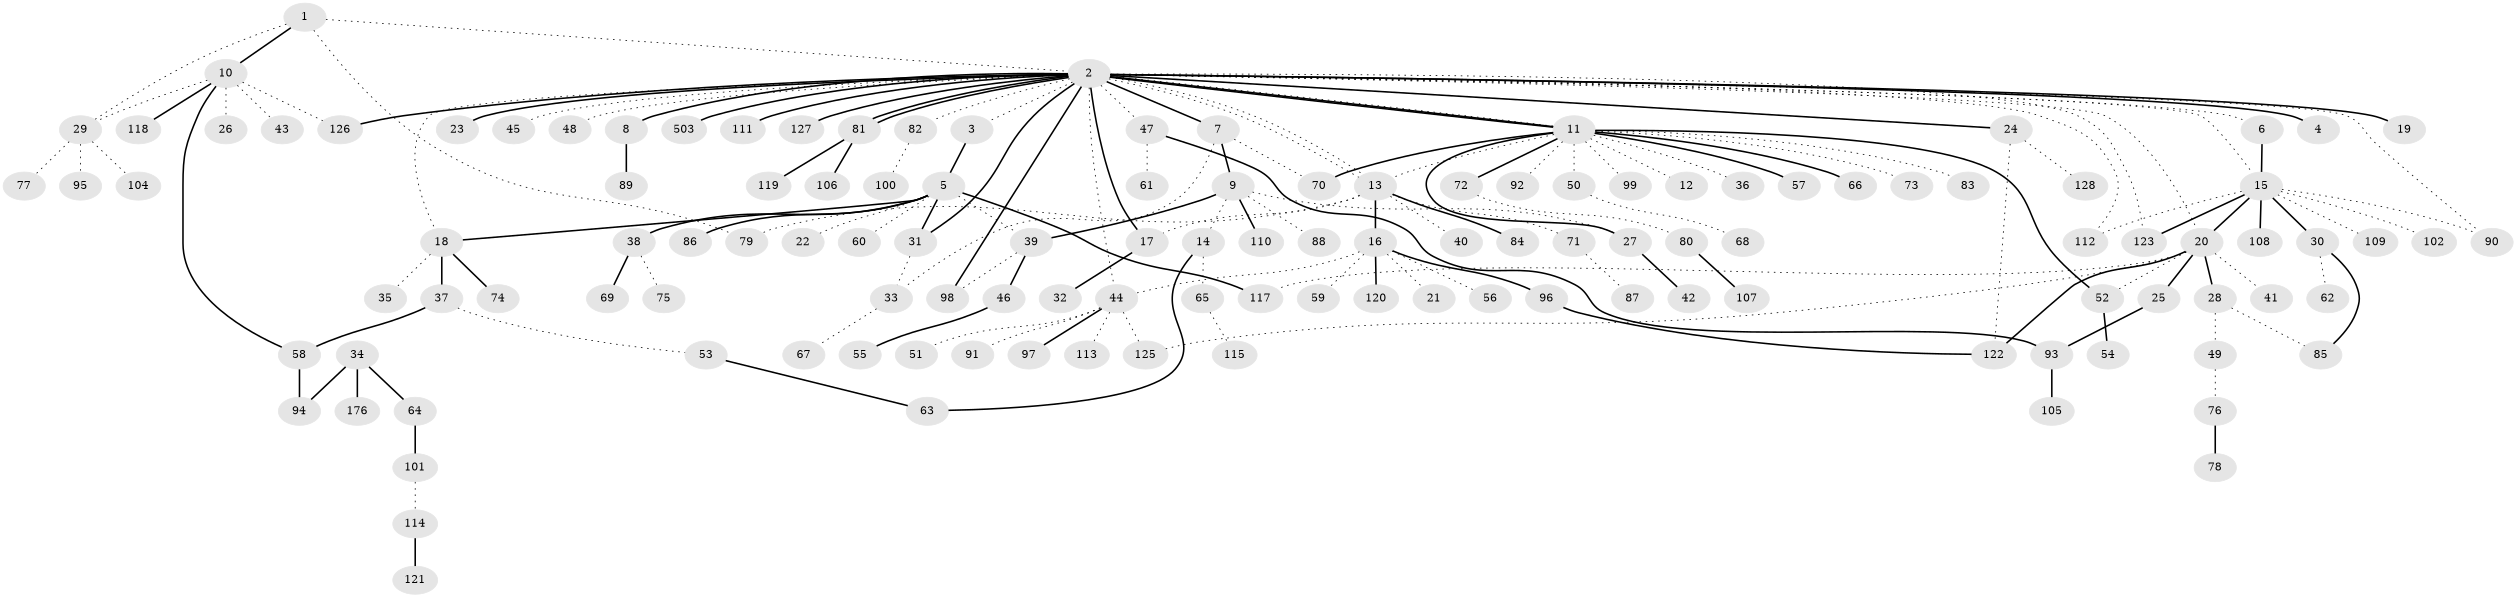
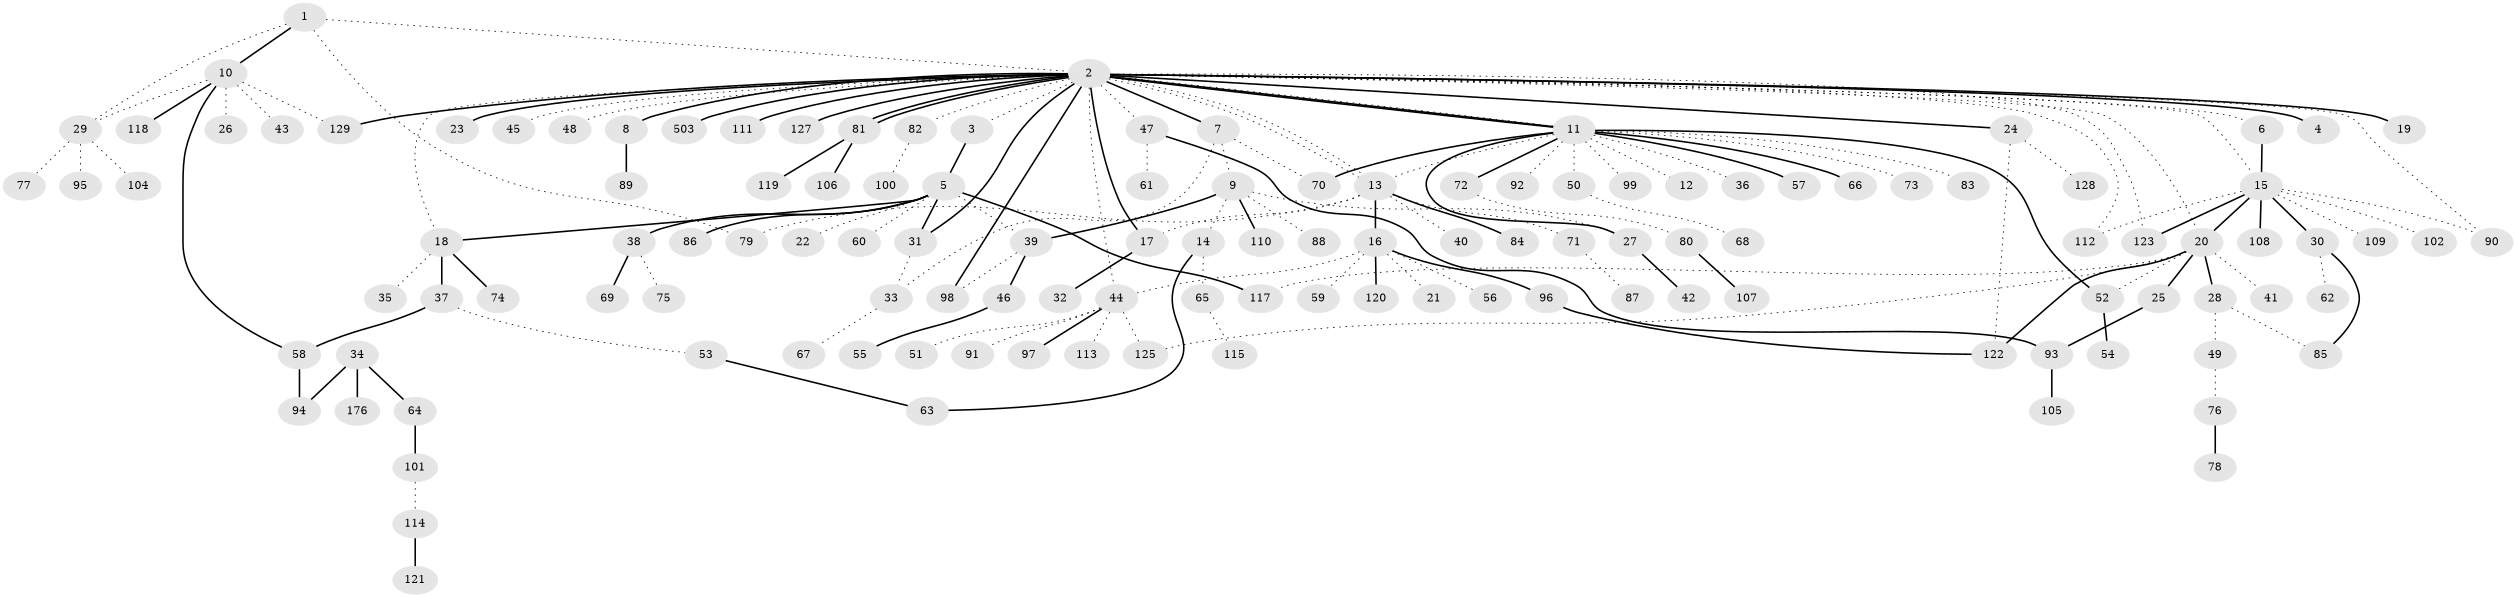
  graph {
    node [color=gray90 style=filled]
    edge [style=dotted]
    1
    2
    10
    29
    79
    3
    4
    6
    7
    8
    11
    13
    15
    17
    18
    19
    20
    23
    24
    31
    44
    45
    47
    48
    81
    82
    90
    98
    n29 [label=503]
    111
    112
    123
-   126
+   126 [label=129]
    127
    26
    43
    58
    118
    77
    95
    104
    5
    9
    33
    70
    89
    27
    12
    36
    50
    52
    57
    66
    72
    73
    83
    92
    99
    16
    40
    71
    84
    30
    102
    108
    109
    32
    35
    37
    74
    117
    25
    28
    41
    122
    125
    128
    51
    91
    97
    113
    93
    61
    106
    119
    100
    22
    38
    39
    60
    86
    69
    75
    46
    14
    88
    110
    67
    63
    65
    42
    94
    68
    54
    80
    21
    56
    59
    96
    120
    34
    64
    n113 [label=176]
    87
    115
    85
    62
    53
    49
    105
    76
    101
    55
    78
    114
    107
    121
    1 -- 2
    1 -- 10 [style=bold]
    1 -- 29
    1 -- 79
    2 -- 3
    2 -- 4 [style=bold]
    2 -- 6
    2 -- 7 [style=bold]
    2 -- 8 [style=bold]
    2 -- 11 [style=bold]
    2 -- 11 [style=bold]
    2 -- 11
    2 -- 13
    2 -- 13
    2 -- 15
    2 -- 17 [style=bold]
    2 -- 18
    2 -- 19 [style=bold]
    2 -- 20
    2 -- 23 [style=bold]
    2 -- 24 [style=bold]
    2 -- 31 [style=bold]
    2 -- 44
    2 -- 45
    2 -- 47
    2 -- 48
    2 -- 81 [style=bold]
    2 -- 81 [style=bold]
    2 -- 82
    2 -- 90
    2 -- 98 [style=bold]
    2 -- n29 [style=bold]
    2 -- 111 [style=bold]
    2 -- 112
    2 -- 123
    2 -- 126 [style=bold]
    2 -- 127 [style=bold]
    10 -- 29
    10 -- 126
    10 -- 26
    10 -- 43
    10 -- 58 [style=bold]
    10 -- 118 [style=bold]
    29 -- 77
    29 -- 95
    29 -- 104
    3 -- 5 [style=bold]
    6 -- 15 [style=bold]
-   7 -- 9 [style=bold]
+   7 -- 9
    7 -- 33
    7 -- 70
    8 -- 89 [style=bold]
    11 -- 13
    11 -- 70 [style=bold]
    11 -- 27 [style=bold]
    11 -- 12
    11 -- 36
    11 -- 50
    11 -- 52 [style=bold]
    11 -- 57 [style=bold]
    11 -- 66 [style=bold]
    11 -- 72 [style=bold]
    11 -- 73
    11 -- 83
    11 -- 92
    11 -- 99
    13 -- 79
    13 -- 17
    13 -- 16 [style=bold]
    13 -- 40
    13 -- 71
    13 -- 84 [style=bold]
    15 -- 20 [style=bold]
    15 -- 90
    15 -- 112
    15 -- 123 [style=bold]
    15 -- 30 [style=bold]
    15 -- 102
    15 -- 108 [style=bold]
    15 -- 109
    17 -- 32 [style=bold]
    18 -- 35
    18 -- 37 [style=bold]
    18 -- 74 [style=bold]
    20 -- 52
    20 -- 117
    20 -- 25 [style=bold]
    20 -- 28 [style=bold]
    20 -- 41
    20 -- 122 [style=bold]
    20 -- 125
    24 -- 122
    24 -- 128
    31 -- 33
    44 -- 125
    44 -- 51
    44 -- 91
    44 -- 97 [style=bold]
    44 -- 113
    47 -- 93 [style=bold]
    47 -- 61
    81 -- 106 [style=bold]
    81 -- 119 [style=bold]
    82 -- 100
    58 -- 94 [style=bold]
    5 -- 18 [style=bold]
    5 -- 31 [style=bold]
    5 -- 117 [style=bold]
    5 -- 22
    5 -- 38 [style=bold]
    5 -- 39
    5 -- 60
    5 -- 86 [style=bold]
    9 -- 27
    9 -- 39 [style=bold]
    9 -- 14
    9 -- 88
    9 -- 110 [style=bold]
    33 -- 67
    27 -- 42 [style=bold]
    50 -- 68
    52 -- 54 [style=bold]
    72 -- 80
    16 -- 44
    16 -- 21
    16 -- 56
    16 -- 59
    16 -- 96 [style=bold]
    16 -- 120 [style=bold]
    71 -- 87
    30 -- 85 [style=bold]
    30 -- 62
    37 -- 58 [style=bold]
    37 -- 53
    25 -- 93 [style=bold]
    28 -- 85
    28 -- 49
    93 -- 105 [style=bold]
    38 -- 69 [style=bold]
    38 -- 75
    39 -- 98
    39 -- 46 [style=bold]
    46 -- 55 [style=bold]
    14 -- 63 [style=bold]
    14 -- 65
    65 -- 115
    80 -- 107 [style=bold]
    96 -- 122 [style=bold]
    34 -- 94 [style=bold]
    34 -- 64 [style=bold]
    34 -- n113 [style=bold]
    64 -- 101 [style=bold]
    53 -- 63 [style=bold]
    49 -- 76
    76 -- 78 [style=bold]
    101 -- 114
    114 -- 121 [style=bold]
  }
